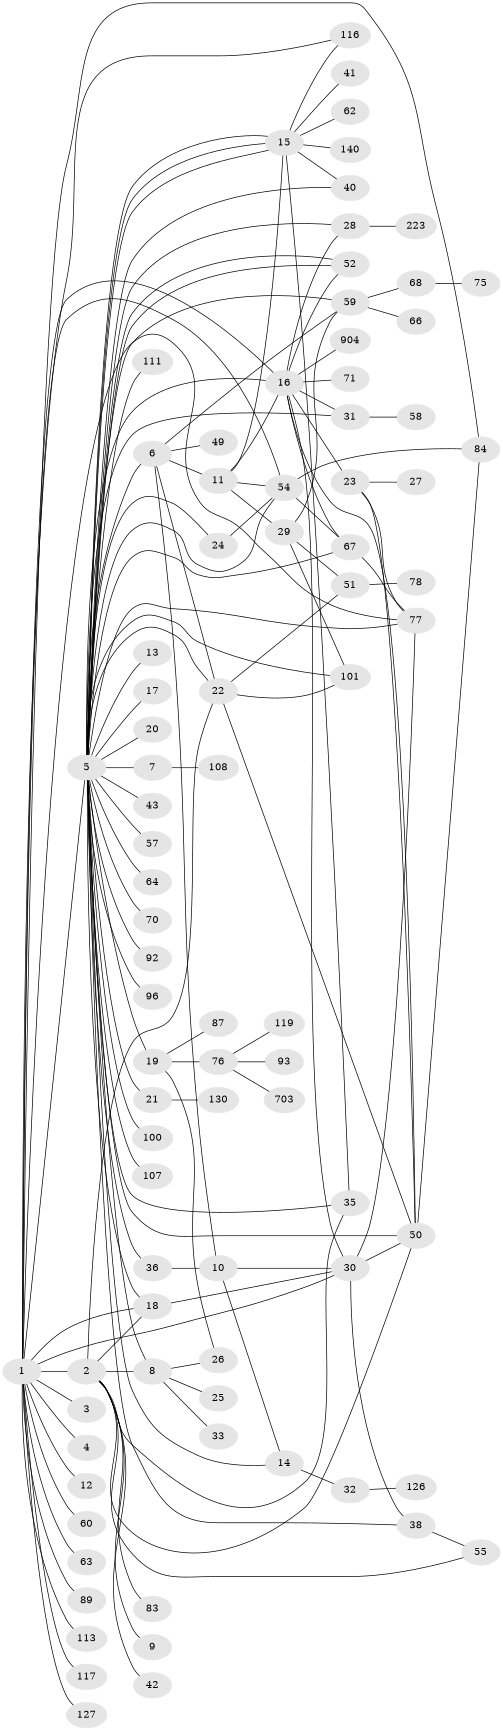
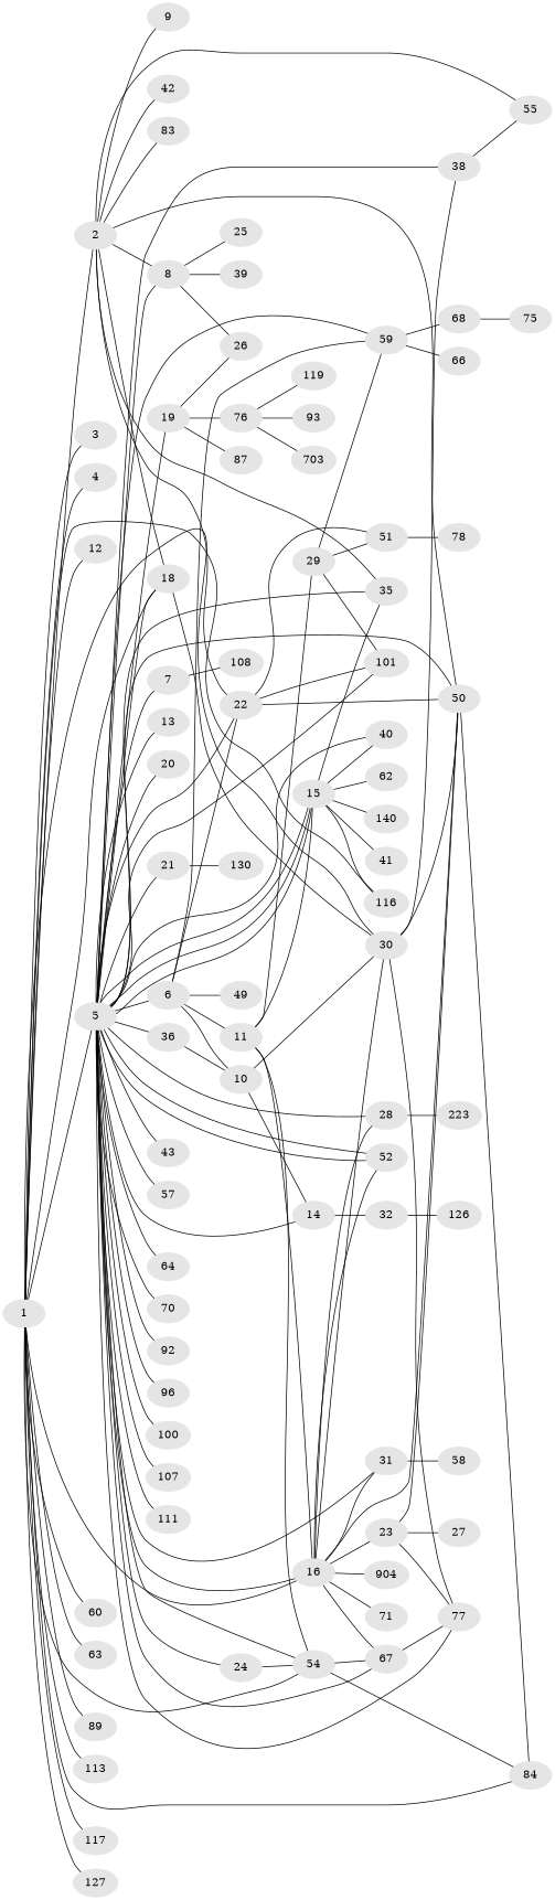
  graph {
    rankdir=LR
    node [color=gray90 style=filled]
    1
    2
    3
    4
    5 [super="+48+56"]
    12
    16 [super="+34+65+47+125+142"]
    18 [super="+53+74"]
    30 [super="+135+39+61"]
    54 [super="+94"]
    60
    63
    77 [super="+90+80"]
    84 [super="+120"]
    89 [super="+136"]
    113
    116 [super="+139"]
    117
    127
    8 [super="+129"]
    9
    22 [super="+85"]
    35 [super="+45"]
    42
    50 [super="+82+109+69"]
    55
    83
    6
    7
    13
    14
    15 [super="+79"]
-   17
    19
    20
    21
    24 [super="+98+128"]
    28
    31
    36
    38
    40
    43
    52 [super="+81"]
    57
    59 [super="+141+137"]
    64
    67 [super="+122"]
    70
    92
    96
    100
    101 [super="+105+106"]
    107
    111
    23
    71
    n58 [label=904]
    25
    26
-   33
+   33 [label=39]
    51
    10 [super="+44"]
    11 [super="+124+99"]
    49
    108
    32
    41
    62
    140
    76
    87
    130
    n74 [label=223]
    58
    66
    68 [super="+115+118"]
    29 [super="+37"]
    126 [super="+133"]
    27
    93
    n82 [label=703]
    119
    78 [super="+138"]
    75
    1 -- 2
    1 -- 3
    1 -- 4
    1 -- 5
    1 -- 12
    1 -- 16
    1 -- 18
    1 -- 30
    1 -- 54
    1 -- 60
    1 -- 63
-   1 -- 77
    1 -- 84
    1 -- 89
    1 -- 113
    1 -- 116 [weight=2]
    1 -- 117
    1 -- 127
    2 -- 18
    2 -- 8
    2 -- 9
    2 -- 22
    2 -- 35
    2 -- 42
    2 -- 50
    2 -- 55
    2 -- 83
    5 -- 16 [weight=2]
    5 -- 18 [weight=2]
    5 -- 54
    5 -- 77
    5 -- 8
    5 -- 22
    5 -- 35 [weight=2]
    5 -- 50 [weight=3]
    5 -- 6
    5 -- 7
    5 -- 13
    5 -- 14
    5 -- 15
    5 -- 15
    5 -- 15
-   5 -- 17
    5 -- 19
    5 -- 20
    5 -- 21
    5 -- 24
    5 -- 28
    5 -- 31
    5 -- 36
    5 -- 38
    5 -- 40
    5 -- 43
    5 -- 52
    5 -- 52
    5 -- 57
    5 -- 59
    5 -- 64
    5 -- 67
    5 -- 70
    5 -- 92
    5 -- 96
    5 -- 100
    5 -- 101
    5 -- 107
    5 -- 111
    16 -- 30
    16 -- 50
    16 -- 28
    16 -- 31
    16 -- 52
    16 -- 67 [weight=2]
    16 -- 23
    16 -- 71
    16 -- n58
    18 -- 30
    30 -- 77
    30 -- 50
    30 -- 38
    54 -- 84
    54 -- 67
    8 -- 25
    8 -- 26
    8 -- 33
    22 -- 50
    22 -- 101
    22 -- 51
    50 -- 84
    6 -- 22 [weight=2]
    6 -- 59
    6 -- 10
    6 -- 11
    6 -- 49
    7 -- 108
    14 -- 32
    15 -- 116
    15 -- 35 [weight=2]
    15 -- 40
    15 -- 41
    15 -- 62
    15 -- 140
    19 -- 26
    19 -- 76
    19 -- 87
    21 -- 130
    24 -- 54
    28 -- n74
    31 -- 58
    36 -- 10
    38 -- 55
    59 -- 66
    59 -- 68
    67 -- 77
    23 -- 77
    23 -- 50
    23 -- 27
    51 -- 78
    10 -- 30
    10 -- 14
    11 -- 16
    11 -- 54
    11 -- 15
    11 -- 29
    32 -- 126
    76 -- 93
    76 -- n82
    76 -- 119
    68 -- 75
    29 -- 59
    29 -- 101
    29 -- 51
  }
